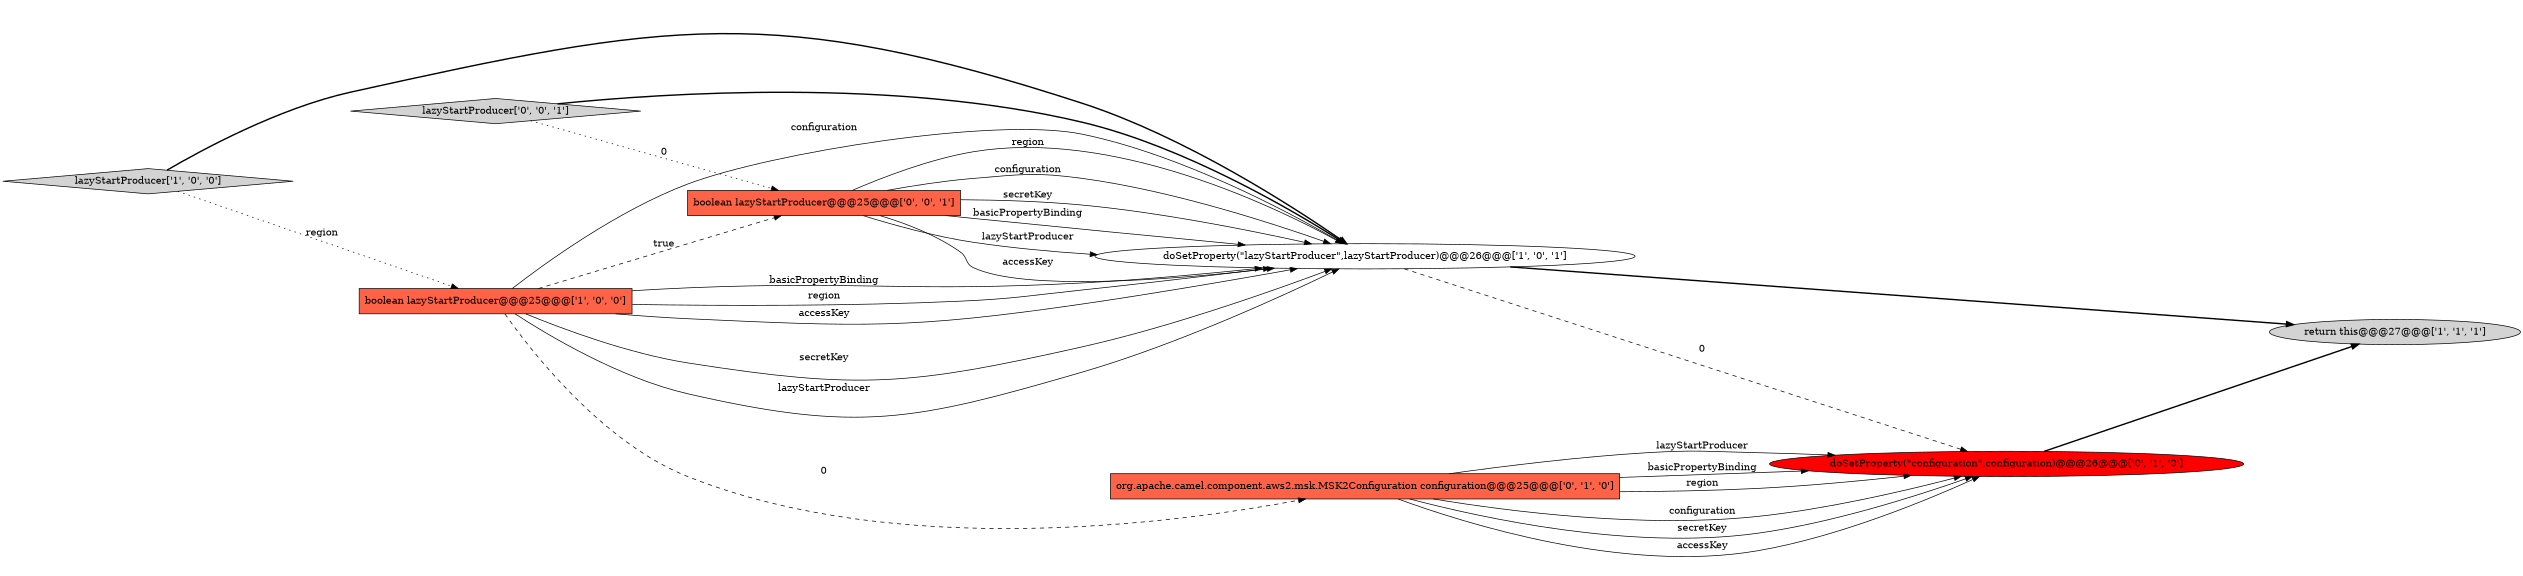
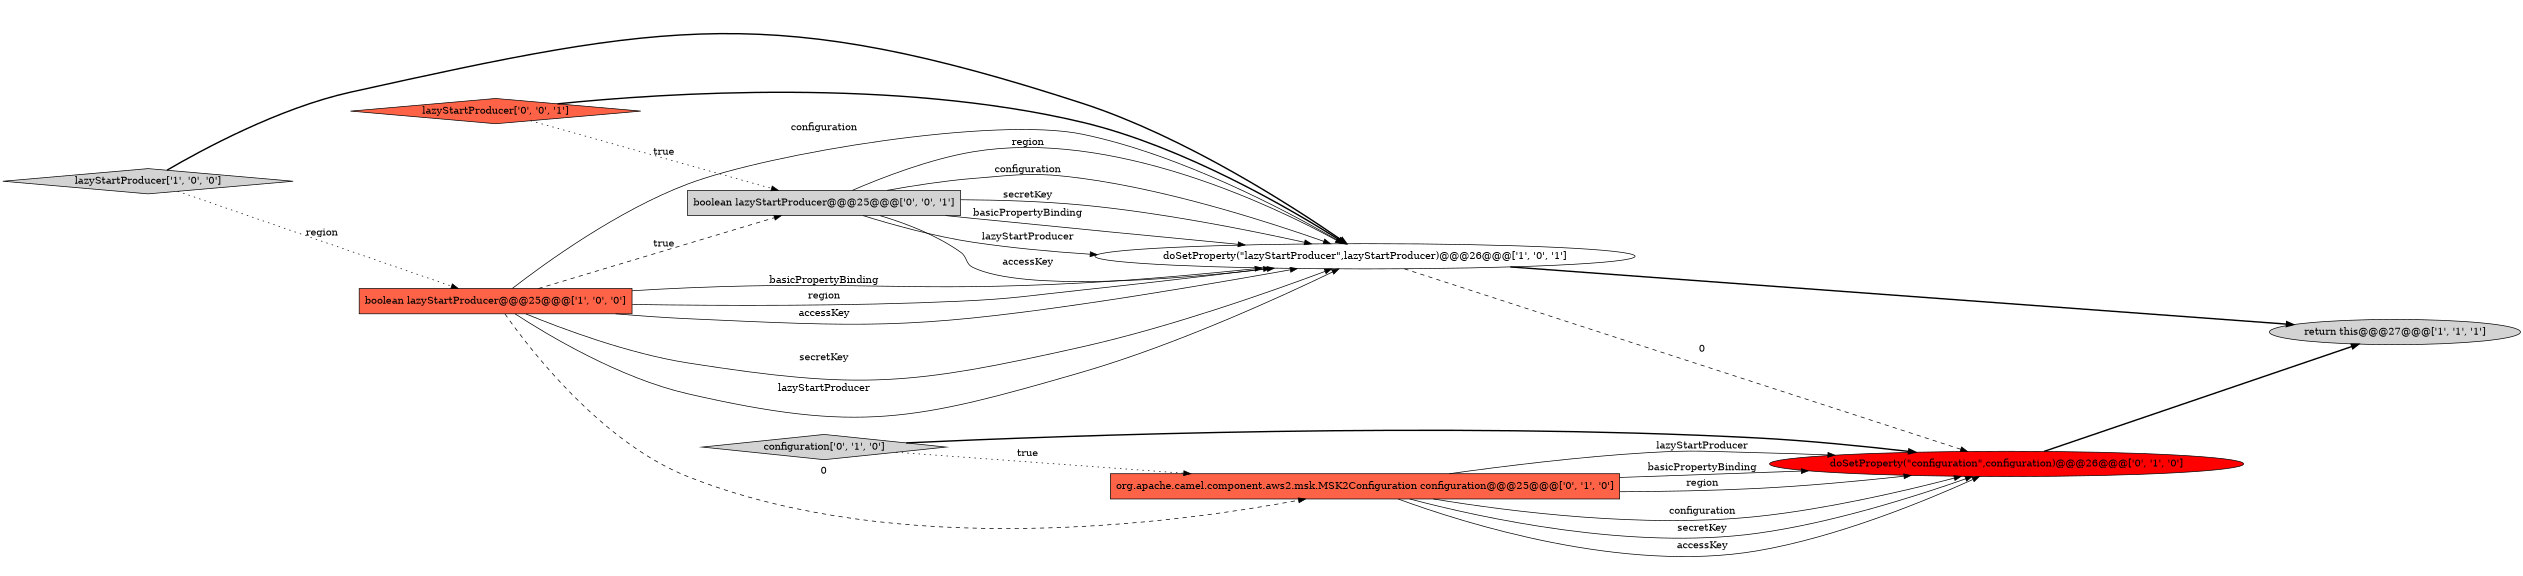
  digraph {
    rankdir=LR
    node [fillcolor=lightgray shape=ellipse style=filled]
    edge [style=solid]
    n1 [label="return this@@@27@@@['1', '1', '1']"]
-   n2 [label="lazyStartProducer['0', '0', '1']" shape=diamond]
-   n3 [fillcolor=tomato label="boolean lazyStartProducer@@@25@@@['0', '0', '1']" shape=box]
+   n2 [fillcolor=tomato label="lazyStartProducer['0', '0', '1']" shape=diamond]
+   n3 [label="boolean lazyStartProducer@@@25@@@['0', '0', '1']" shape=box]
    n4 [fillcolor=white label="doSetProperty(\"lazyStartProducer\",lazyStartProducer)@@@26@@@['1', '0', '1']"]
    n5 [fillcolor=red label="doSetProperty(\"configuration\",configuration)@@@26@@@['0', '1', '0']"]
    n6 [label="lazyStartProducer['1', '0', '0']" shape=diamond]
    n7 [fillcolor=tomato label="boolean lazyStartProducer@@@25@@@['1', '0', '0']" shape=box]
    n8 [fillcolor=tomato label="org.apache.camel.component.aws2.msk.MSK2Configuration configuration@@@25@@@['0', '1', '0']" shape=box]
-   n2 -> n3 [label=0 style=dotted]
+   n9 [label="configuration['0', '1', '0']" shape=diamond]
+   n2 -> n3 [label=true style=dotted]
    n2 -> n4 [style=bold]
    n3 -> n4 [label=lazyStartProducer]
    n3 -> n4 [label=accessKey]
    n3 -> n4 [label=region]
    n3 -> n4 [label=configuration]
    n3 -> n4 [label=secretKey]
    n3 -> n4 [label=basicPropertyBinding]
    n4 -> n1 [style=bold]
    n4 -> n5 [label=0 style=dashed]
    n5 -> n1 [style=bold]
    n6 -> n4 [style=bold]
    n6 -> n7 [label=region style=dotted]
    n7 -> n3 [label=true style=dashed]
    n7 -> n4 [label=secretKey]
    n7 -> n4 [label=lazyStartProducer]
    n7 -> n4 [label=configuration]
    n7 -> n4 [label=basicPropertyBinding]
    n7 -> n4 [label=region]
    n7 -> n4 [label=accessKey]
    n7 -> n8 [label=0 style=dashed]
    n8 -> n5 [label=configuration]
    n8 -> n5 [label=secretKey]
    n8 -> n5 [label=accessKey]
    n8 -> n5 [label=lazyStartProducer]
    n8 -> n5 [label=basicPropertyBinding]
    n8 -> n5 [label=region]
+   n9 -> n5 [style=bold]
+   n9 -> n8 [label=true style=dotted]
  }
